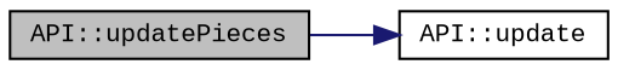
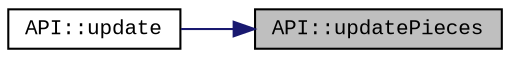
  digraph {
    rankdir=RL
    fontname="Liberation Mono"
    node [color=black fontname="Liberation Mono" fontsize=10 shape=record style=filled]
    n1 [fillcolor=grey75 fontcolor=black height=0.2 label="API::updatePieces" width=0.4]
    n2 [fillcolor=white height=0.2 label="API::update" width=0.4]
-   n2 -> n1 [color=midnightblue dir=back fontname="Liberation Mono" fontsize=10 labelfontname=Helvetica labelfontsize=10 style=solid]
+   n1 -> n2 [color=midnightblue dir=back fontname="Liberation Mono" fontsize=10 labelfontname=Helvetica labelfontsize=10 style=solid]
  }
